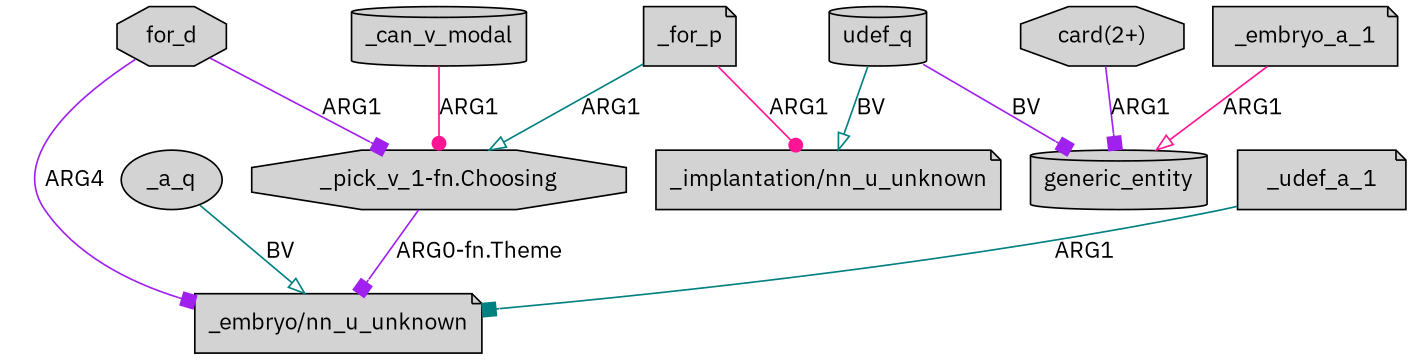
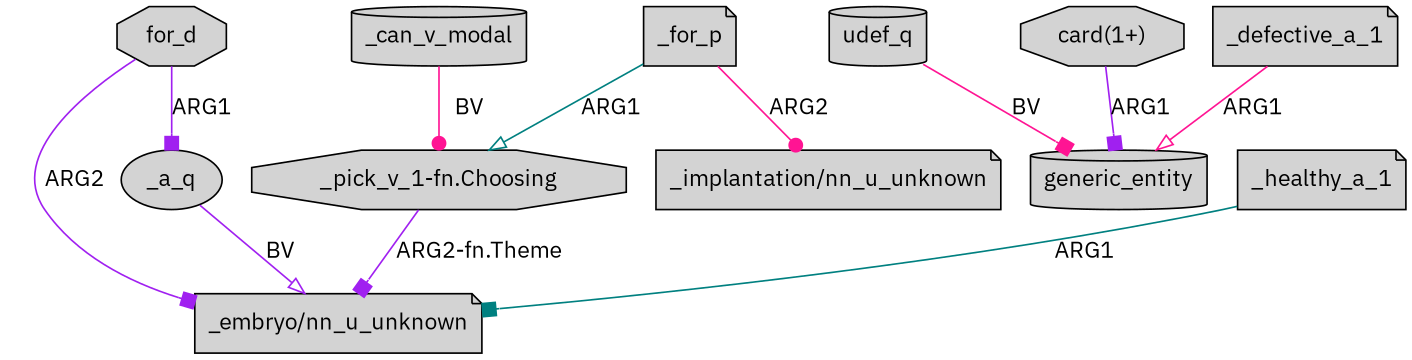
  digraph {
    fontname="IBM Plex Sans"
    node [fontname="IBM Plex Sans" shape=note style=filled]
    edge [arrowhead=box color=purple fontname="IBM Plex Sans"]
    _a_q [shape=ellipse]
    "_embryo/nn_u_unknown"
    udef_q [shape=cylinder]
    "_implantation/nn_u_unknown"
    generic_entity [shape=cylinder]
-   "card(2+)" [shape=octagon]
+   "card(2+)" [shape=octagon label="card(1+)"]
    n7 [label=for_d shape=octagon]
    "_pick_v_1-fn.Choosing" [shape=octagon]
    _for_p
-   _defective_a_1 [label=_embryo_a_1]
-   _healthy_a_1 [label=_udef_a_1]
+   _defective_a_1
+   _healthy_a_1
    _can_v_modal [shape=cylinder]
-   _a_q -> "_embryo/nn_u_unknown" [arrowhead=onormal color=teal label=BV]
-   udef_q -> "_implantation/nn_u_unknown" [arrowhead=onormal color=teal label=BV]
-   udef_q -> generic_entity [label=BV]
+   _a_q -> "_embryo/nn_u_unknown" [arrowhead=onormal label=BV]
+   udef_q -> generic_entity [color=deeppink label=BV]
    "card(2+)" -> generic_entity [label=ARG1]
-   n7 -> "_embryo/nn_u_unknown" [label=ARG4]
-   n7 -> "_pick_v_1-fn.Choosing" [label=ARG1]
-   "_pick_v_1-fn.Choosing" -> "_embryo/nn_u_unknown" [label="ARG0-fn.Theme"]
-   _for_p -> "_implantation/nn_u_unknown" [arrowhead=dot color=deeppink label=ARG1]
+   n7 -> "_embryo/nn_u_unknown" [label=ARG2]
+   n7 -> _a_q [label=ARG1]
+   "_pick_v_1-fn.Choosing" -> "_embryo/nn_u_unknown" [label="ARG2-fn.Theme"]
+   _for_p -> "_implantation/nn_u_unknown" [arrowhead=dot color=deeppink label=ARG2]
    _for_p -> "_pick_v_1-fn.Choosing" [arrowhead=onormal color=teal label=ARG1]
    _defective_a_1 -> generic_entity [arrowhead=onormal color=deeppink label=ARG1]
    _healthy_a_1 -> "_embryo/nn_u_unknown" [color=teal label=ARG1]
-   _can_v_modal -> "_pick_v_1-fn.Choosing" [arrowhead=dot color=deeppink label=ARG1]
+   _can_v_modal -> "_pick_v_1-fn.Choosing" [arrowhead=dot color=deeppink label=BV]
  }
